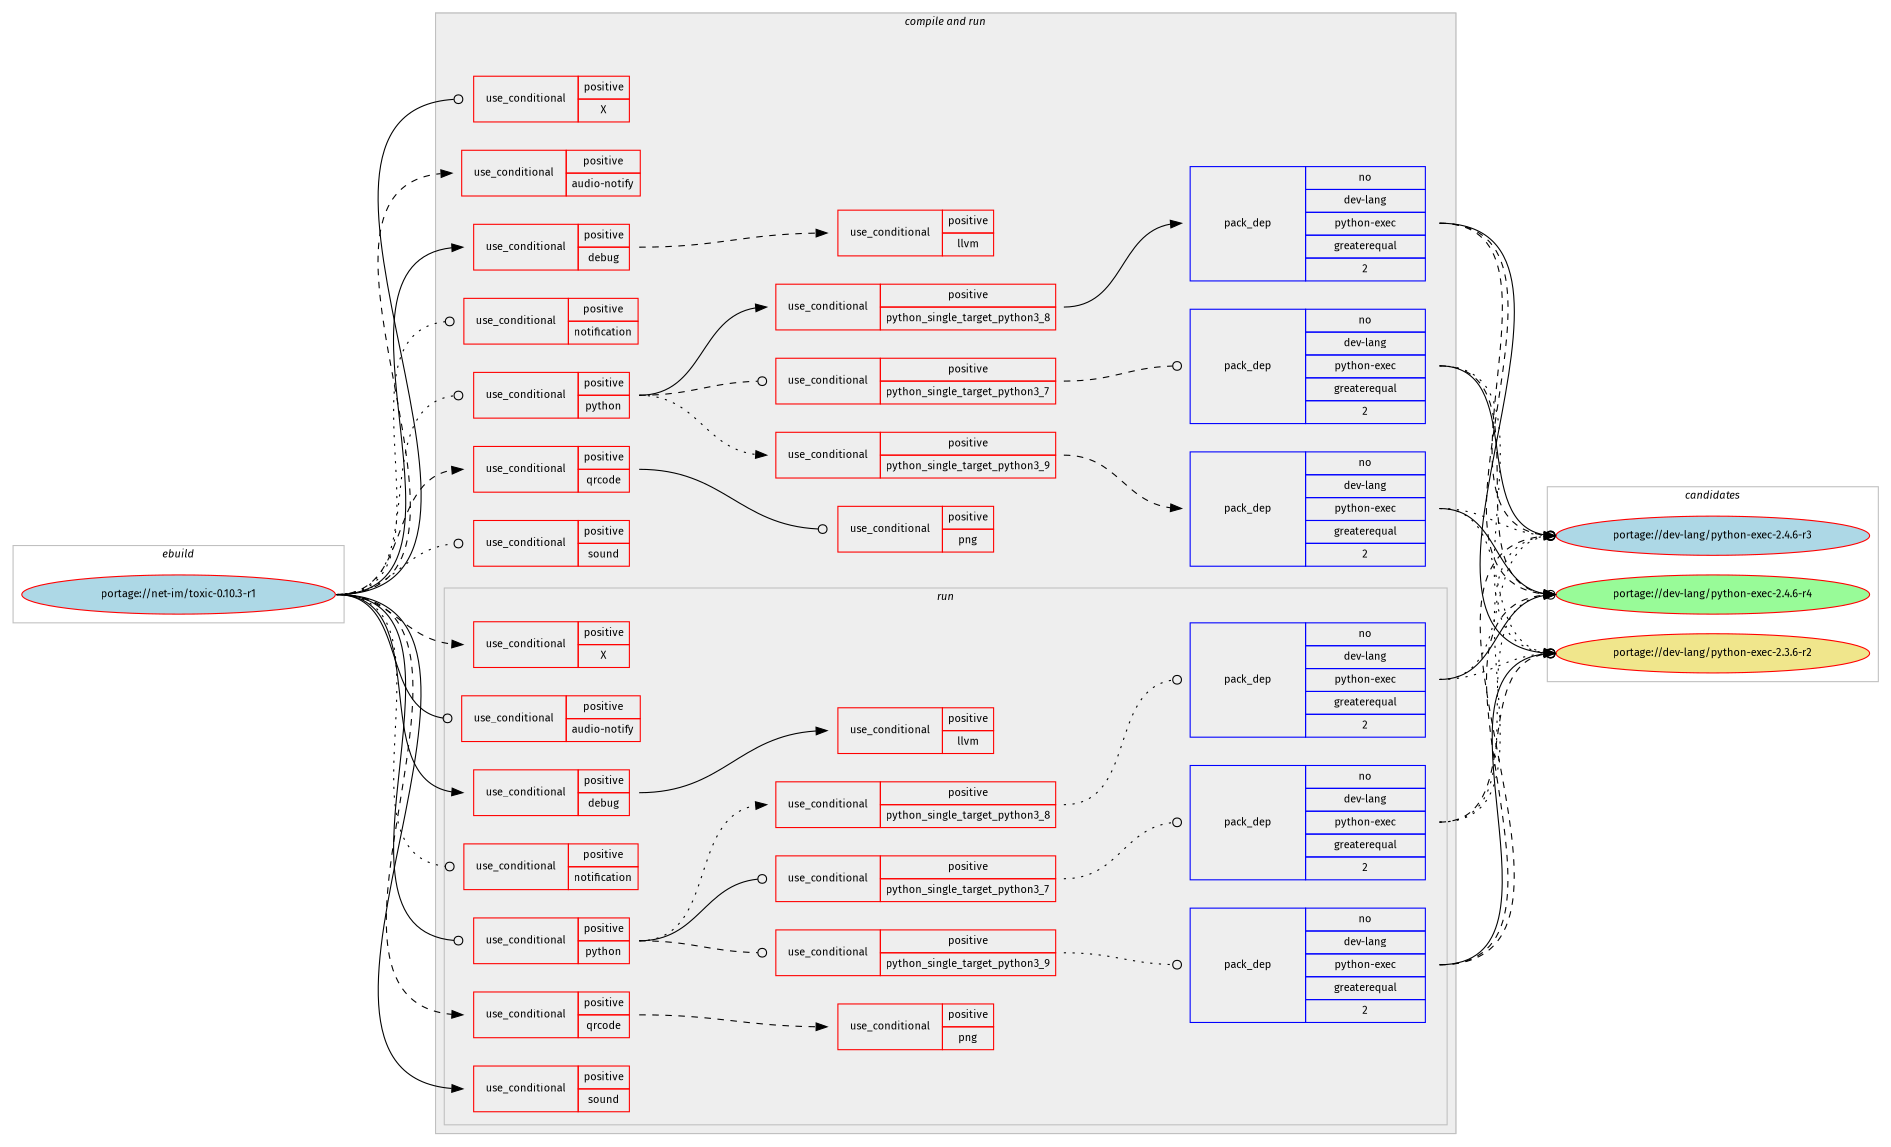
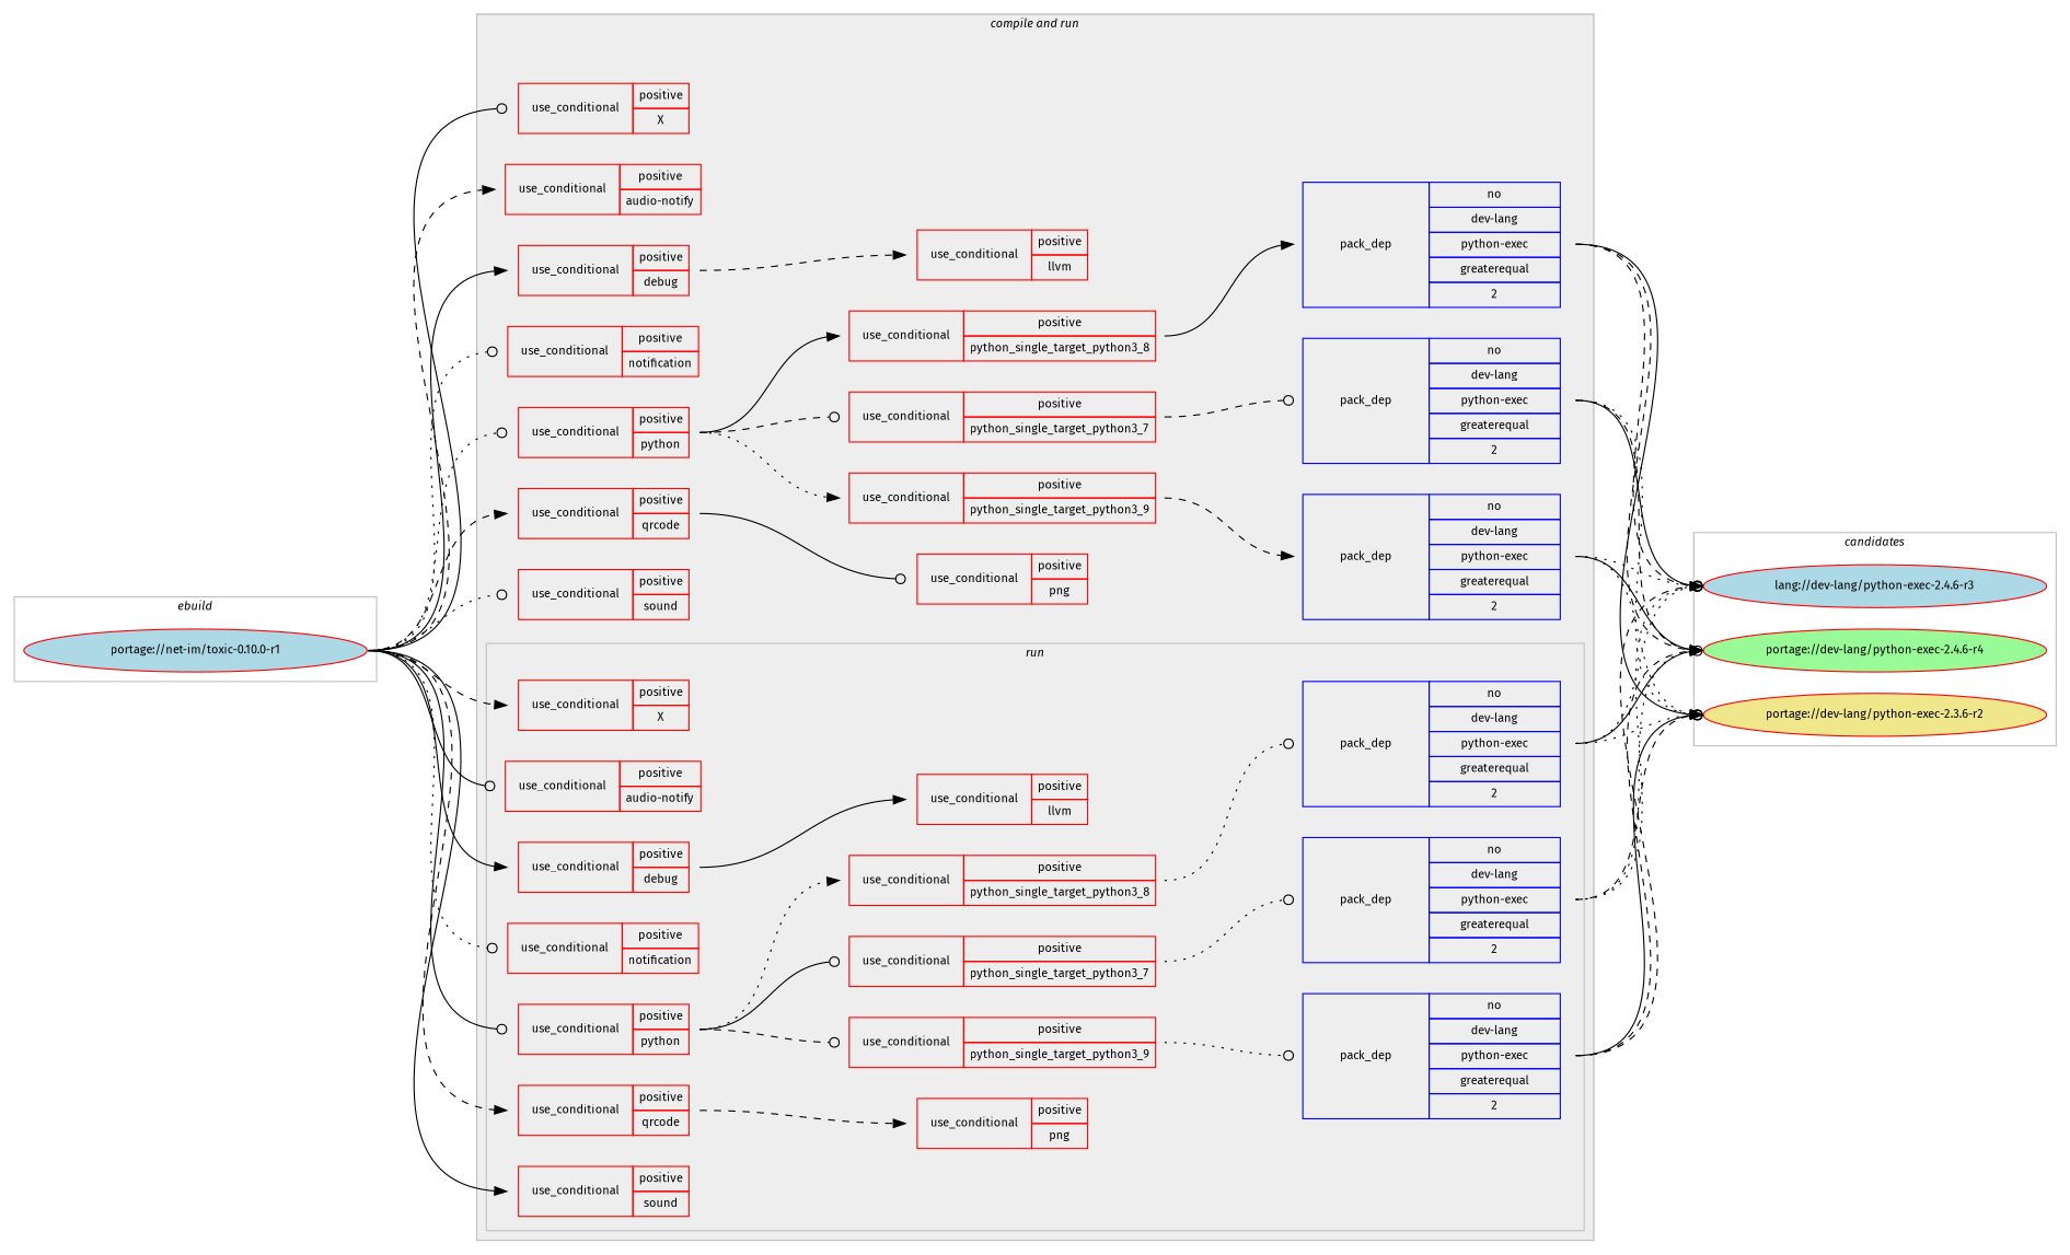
  digraph {
    compound=true
    concentrate=true
    fontname="Fira Sans"
    fontsize=10
    newrank=true
    rankdir=LR
    ranksep=1.5
    node [color=red fontname="Fira Sans" fontsize=10 shape=none]
    edge [arrowhead=normal fontname="Fira Sans" headport=w style=solid tailport=e weight=20]
-   n1 [fillcolor=lightblue label="portage://net-im/toxic-0.10.3-r1" style=filled width=4 shape=""]
+   n1 [fillcolor=lightblue label="portage://net-im/toxic-0.10.0-r1" style=filled width=4 shape=""]
    n2 [label=<<TABLE BORDER="0" CELLBORDER="1" CELLSPACING="0" CELLPADDING="4"><TR><TD ROWSPAN="3" CELLPADDING="10">use_conditional</TD></TR><TR><TD>positive</TD></TR><TR><TD>X</TD></TR></TABLE>>]
    n3 [label=<<TABLE BORDER="0" CELLBORDER="1" CELLSPACING="0" CELLPADDING="4"><TR><TD ROWSPAN="3" CELLPADDING="10">use_conditional</TD></TR><TR><TD>positive</TD></TR><TR><TD>audio-notify</TD></TR></TABLE>>]
    n4 [label=<<TABLE BORDER="0" CELLBORDER="1" CELLSPACING="0" CELLPADDING="4"><TR><TD ROWSPAN="3" CELLPADDING="10">use_conditional</TD></TR><TR><TD>positive</TD></TR><TR><TD>llvm</TD></TR></TABLE>>]
    n5 [label=<<TABLE BORDER="0" CELLBORDER="1" CELLSPACING="0" CELLPADDING="4"><TR><TD ROWSPAN="3" CELLPADDING="10">use_conditional</TD></TR><TR><TD>positive</TD></TR><TR><TD>debug</TD></TR></TABLE>>]
    n6 [label=<<TABLE BORDER="0" CELLBORDER="1" CELLSPACING="0" CELLPADDING="4"><TR><TD ROWSPAN="3" CELLPADDING="10">use_conditional</TD></TR><TR><TD>positive</TD></TR><TR><TD>notification</TD></TR></TABLE>>]
    n7 [color=blue label=<<TABLE BORDER="0" CELLBORDER="1" CELLSPACING="0" CELLPADDING="4" WIDTH="220"><TR><TD ROWSPAN="6" CELLPADDING="30">pack_dep</TD></TR><TR><TD WIDTH="110">no</TD></TR><TR><TD>dev-lang</TD></TR><TR><TD>python-exec</TD></TR><TR><TD>greaterequal</TD></TR><TR><TD>2</TD></TR></TABLE>>]
    n8 [label=<<TABLE BORDER="0" CELLBORDER="1" CELLSPACING="0" CELLPADDING="4"><TR><TD ROWSPAN="3" CELLPADDING="10">use_conditional</TD></TR><TR><TD>positive</TD></TR><TR><TD>python_single_target_python3_7</TD></TR></TABLE>>]
    n9 [color=blue label=<<TABLE BORDER="0" CELLBORDER="1" CELLSPACING="0" CELLPADDING="4" WIDTH="220"><TR><TD ROWSPAN="6" CELLPADDING="30">pack_dep</TD></TR><TR><TD WIDTH="110">no</TD></TR><TR><TD>dev-lang</TD></TR><TR><TD>python-exec</TD></TR><TR><TD>greaterequal</TD></TR><TR><TD>2</TD></TR></TABLE>>]
    n10 [label=<<TABLE BORDER="0" CELLBORDER="1" CELLSPACING="0" CELLPADDING="4"><TR><TD ROWSPAN="3" CELLPADDING="10">use_conditional</TD></TR><TR><TD>positive</TD></TR><TR><TD>python_single_target_python3_8</TD></TR></TABLE>>]
    n11 [color=blue label=<<TABLE BORDER="0" CELLBORDER="1" CELLSPACING="0" CELLPADDING="4" WIDTH="220"><TR><TD ROWSPAN="6" CELLPADDING="30">pack_dep</TD></TR><TR><TD WIDTH="110">no</TD></TR><TR><TD>dev-lang</TD></TR><TR><TD>python-exec</TD></TR><TR><TD>greaterequal</TD></TR><TR><TD>2</TD></TR></TABLE>>]
    n12 [label=<<TABLE BORDER="0" CELLBORDER="1" CELLSPACING="0" CELLPADDING="4"><TR><TD ROWSPAN="3" CELLPADDING="10">use_conditional</TD></TR><TR><TD>positive</TD></TR><TR><TD>python_single_target_python3_9</TD></TR></TABLE>>]
    n13 [label=<<TABLE BORDER="0" CELLBORDER="1" CELLSPACING="0" CELLPADDING="4"><TR><TD ROWSPAN="3" CELLPADDING="10">use_conditional</TD></TR><TR><TD>positive</TD></TR><TR><TD>python</TD></TR></TABLE>>]
    n14 [label=<<TABLE BORDER="0" CELLBORDER="1" CELLSPACING="0" CELLPADDING="4"><TR><TD ROWSPAN="3" CELLPADDING="10">use_conditional</TD></TR><TR><TD>positive</TD></TR><TR><TD>png</TD></TR></TABLE>>]
    n15 [label=<<TABLE BORDER="0" CELLBORDER="1" CELLSPACING="0" CELLPADDING="4"><TR><TD ROWSPAN="3" CELLPADDING="10">use_conditional</TD></TR><TR><TD>positive</TD></TR><TR><TD>qrcode</TD></TR></TABLE>>]
    n16 [label=<<TABLE BORDER="0" CELLBORDER="1" CELLSPACING="0" CELLPADDING="4"><TR><TD ROWSPAN="3" CELLPADDING="10">use_conditional</TD></TR><TR><TD>positive</TD></TR><TR><TD>sound</TD></TR></TABLE>>]
    n17 [label=<<TABLE BORDER="0" CELLBORDER="1" CELLSPACING="0" CELLPADDING="4"><TR><TD ROWSPAN="3" CELLPADDING="10">use_conditional</TD></TR><TR><TD>positive</TD></TR><TR><TD>X</TD></TR></TABLE>>]
    n18 [label=<<TABLE BORDER="0" CELLBORDER="1" CELLSPACING="0" CELLPADDING="4"><TR><TD ROWSPAN="3" CELLPADDING="10">use_conditional</TD></TR><TR><TD>positive</TD></TR><TR><TD>audio-notify</TD></TR></TABLE>>]
    n19 [label=<<TABLE BORDER="0" CELLBORDER="1" CELLSPACING="0" CELLPADDING="4"><TR><TD ROWSPAN="3" CELLPADDING="10">use_conditional</TD></TR><TR><TD>positive</TD></TR><TR><TD>llvm</TD></TR></TABLE>>]
    n20 [label=<<TABLE BORDER="0" CELLBORDER="1" CELLSPACING="0" CELLPADDING="4"><TR><TD ROWSPAN="3" CELLPADDING="10">use_conditional</TD></TR><TR><TD>positive</TD></TR><TR><TD>debug</TD></TR></TABLE>>]
    n21 [label=<<TABLE BORDER="0" CELLBORDER="1" CELLSPACING="0" CELLPADDING="4"><TR><TD ROWSPAN="3" CELLPADDING="10">use_conditional</TD></TR><TR><TD>positive</TD></TR><TR><TD>notification</TD></TR></TABLE>>]
    n22 [color=blue label=<<TABLE BORDER="0" CELLBORDER="1" CELLSPACING="0" CELLPADDING="4" WIDTH="220"><TR><TD ROWSPAN="6" CELLPADDING="30">pack_dep</TD></TR><TR><TD WIDTH="110">no</TD></TR><TR><TD>dev-lang</TD></TR><TR><TD>python-exec</TD></TR><TR><TD>greaterequal</TD></TR><TR><TD>2</TD></TR></TABLE>>]
    n23 [label=<<TABLE BORDER="0" CELLBORDER="1" CELLSPACING="0" CELLPADDING="4"><TR><TD ROWSPAN="3" CELLPADDING="10">use_conditional</TD></TR><TR><TD>positive</TD></TR><TR><TD>python_single_target_python3_7</TD></TR></TABLE>>]
    n24 [color=blue label=<<TABLE BORDER="0" CELLBORDER="1" CELLSPACING="0" CELLPADDING="4" WIDTH="220"><TR><TD ROWSPAN="6" CELLPADDING="30">pack_dep</TD></TR><TR><TD WIDTH="110">no</TD></TR><TR><TD>dev-lang</TD></TR><TR><TD>python-exec</TD></TR><TR><TD>greaterequal</TD></TR><TR><TD>2</TD></TR></TABLE>>]
    n25 [label=<<TABLE BORDER="0" CELLBORDER="1" CELLSPACING="0" CELLPADDING="4"><TR><TD ROWSPAN="3" CELLPADDING="10">use_conditional</TD></TR><TR><TD>positive</TD></TR><TR><TD>python_single_target_python3_8</TD></TR></TABLE>>]
    n26 [color=blue label=<<TABLE BORDER="0" CELLBORDER="1" CELLSPACING="0" CELLPADDING="4" WIDTH="220"><TR><TD ROWSPAN="6" CELLPADDING="30">pack_dep</TD></TR><TR><TD WIDTH="110">no</TD></TR><TR><TD>dev-lang</TD></TR><TR><TD>python-exec</TD></TR><TR><TD>greaterequal</TD></TR><TR><TD>2</TD></TR></TABLE>>]
    n27 [label=<<TABLE BORDER="0" CELLBORDER="1" CELLSPACING="0" CELLPADDING="4"><TR><TD ROWSPAN="3" CELLPADDING="10">use_conditional</TD></TR><TR><TD>positive</TD></TR><TR><TD>python_single_target_python3_9</TD></TR></TABLE>>]
    n28 [label=<<TABLE BORDER="0" CELLBORDER="1" CELLSPACING="0" CELLPADDING="4"><TR><TD ROWSPAN="3" CELLPADDING="10">use_conditional</TD></TR><TR><TD>positive</TD></TR><TR><TD>python</TD></TR></TABLE>>]
    n29 [label=<<TABLE BORDER="0" CELLBORDER="1" CELLSPACING="0" CELLPADDING="4"><TR><TD ROWSPAN="3" CELLPADDING="10">use_conditional</TD></TR><TR><TD>positive</TD></TR><TR><TD>png</TD></TR></TABLE>>]
    n30 [label=<<TABLE BORDER="0" CELLBORDER="1" CELLSPACING="0" CELLPADDING="4"><TR><TD ROWSPAN="3" CELLPADDING="10">use_conditional</TD></TR><TR><TD>positive</TD></TR><TR><TD>qrcode</TD></TR></TABLE>>]
    n31 [label=<<TABLE BORDER="0" CELLBORDER="1" CELLSPACING="0" CELLPADDING="4"><TR><TD ROWSPAN="3" CELLPADDING="10">use_conditional</TD></TR><TR><TD>positive</TD></TR><TR><TD>sound</TD></TR></TABLE>>]
    n32 [fillcolor=khaki label="portage://dev-lang/python-exec-2.3.6-r2" style=filled width=4 shape=""]
-   n33 [fillcolor=lightblue label="portage://dev-lang/python-exec-2.4.6-r3" style=filled width=4 shape=""]
+   n33 [fillcolor=lightblue label="lang://dev-lang/python-exec-2.4.6-r3" style=filled width=4 shape=""]
    n34 [fillcolor=palegreen label="portage://dev-lang/python-exec-2.4.6-r4" style=filled width=4 shape=""]
    subgraph cluster_1 {
      color=gray
      label=<<i>ebuild</i>>
      rank=same
      n1
    }
    subgraph cluster_2 {
      color=gray
      label=<<i>dependencies</i>>
      subgraph cluster_3 {
        color=gray
        fillcolor="#eeeeee"
        label=<<i>compile</i>>
        style=filled
        subgraph sub_4 {
          color=gray
          fillcolor="#eeeeee"
          label=<<i>compile</i>>
          style=filled
          n2
        }
        subgraph sub_5 {
          color=gray
          fillcolor="#eeeeee"
          label=<<i>compile</i>>
          style=filled
          n3
        }
        subgraph sub_6 {
          color=gray
          fillcolor="#eeeeee"
          label=<<i>compile</i>>
          style=filled
          n5
          subgraph sub_7 {
            color=gray
            fillcolor="#eeeeee"
            label=<<i>compile</i>>
            style=filled
            n4
          }
        }
        subgraph sub_8 {
          color=gray
          fillcolor="#eeeeee"
          label=<<i>compile</i>>
          style=filled
          n6
        }
        subgraph sub_9 {
          color=gray
          fillcolor="#eeeeee"
          label=<<i>compile</i>>
          style=filled
          n13
          subgraph sub_10 {
            color=gray
            fillcolor="#eeeeee"
            label=<<i>compile</i>>
            style=filled
            n8
            subgraph sub_11 {
              color=gray
              fillcolor="#eeeeee"
              label=<<i>compile</i>>
              style=filled
              n7
            }
          }
          subgraph sub_12 {
            color=gray
            fillcolor="#eeeeee"
            label=<<i>compile</i>>
            style=filled
            n10
            subgraph sub_13 {
              color=gray
              fillcolor="#eeeeee"
              label=<<i>compile</i>>
              style=filled
              n9
            }
          }
          subgraph sub_14 {
            color=gray
            fillcolor="#eeeeee"
            label=<<i>compile</i>>
            style=filled
            n12
            subgraph sub_15 {
              color=gray
              fillcolor="#eeeeee"
              label=<<i>compile</i>>
              style=filled
              n11
            }
          }
        }
        subgraph sub_16 {
          color=gray
          fillcolor="#eeeeee"
          label=<<i>compile</i>>
          style=filled
          n15
          subgraph sub_17 {
            color=gray
            fillcolor="#eeeeee"
            label=<<i>compile</i>>
            style=filled
            n14
          }
        }
        subgraph sub_18 {
          color=gray
          fillcolor="#eeeeee"
          label=<<i>compile</i>>
          style=filled
          n16
        }
      }
      subgraph cluster_19 {
        color=gray
        fillcolor="#eeeeee"
        label=<<i>compile and run</i>>
        style=filled
      }
      subgraph cluster_20 {
        color=gray
        fillcolor="#eeeeee"
        label=<<i>run</i>>
        style=filled
        subgraph sub_21 {
          color=gray
          fillcolor="#eeeeee"
          label=<<i>run</i>>
          style=filled
          n17
        }
        subgraph sub_22 {
          color=gray
          fillcolor="#eeeeee"
          label=<<i>run</i>>
          style=filled
          n18
        }
        subgraph sub_23 {
          color=gray
          fillcolor="#eeeeee"
          label=<<i>run</i>>
          style=filled
          n20
          subgraph sub_24 {
            color=gray
            fillcolor="#eeeeee"
            label=<<i>run</i>>
            style=filled
            n19
          }
        }
        subgraph sub_25 {
          color=gray
          fillcolor="#eeeeee"
          label=<<i>run</i>>
          style=filled
          n21
        }
        subgraph sub_26 {
          color=gray
          fillcolor="#eeeeee"
          label=<<i>run</i>>
          style=filled
          n28
          subgraph sub_27 {
            color=gray
            fillcolor="#eeeeee"
            label=<<i>run</i>>
            style=filled
            n23
            subgraph sub_28 {
              color=gray
              fillcolor="#eeeeee"
              label=<<i>run</i>>
              style=filled
              n22
            }
          }
          subgraph sub_29 {
            color=gray
            fillcolor="#eeeeee"
            label=<<i>run</i>>
            style=filled
            n25
            subgraph sub_30 {
              color=gray
              fillcolor="#eeeeee"
              label=<<i>run</i>>
              style=filled
              n24
            }
          }
          subgraph sub_31 {
            color=gray
            fillcolor="#eeeeee"
            label=<<i>run</i>>
            style=filled
            n27
            subgraph sub_32 {
              color=gray
              fillcolor="#eeeeee"
              label=<<i>run</i>>
              style=filled
              n26
            }
          }
        }
        subgraph sub_33 {
          color=gray
          fillcolor="#eeeeee"
          label=<<i>run</i>>
          style=filled
          n30
          subgraph sub_34 {
            color=gray
            fillcolor="#eeeeee"
            label=<<i>run</i>>
            style=filled
            n29
          }
        }
        subgraph sub_35 {
          color=gray
          fillcolor="#eeeeee"
          label=<<i>run</i>>
          style=filled
          n31
        }
      }
    }
    subgraph cluster_36 {
      color=gray
      label=<<i>candidates</i>>
      rank=same
      subgraph sub_37 {
        color=black
        label=<<i>candidates</i>>
        nodesep=1
        rank=same
        n32
        n33
        n34
      }
      subgraph sub_38 {
        color=black
        label=<<i>candidates</i>>
        nodesep=1
        rank=same
        n32
        n33
        n34
      }
      subgraph sub_39 {
        color=black
        label=<<i>candidates</i>>
        nodesep=1
        rank=same
        n32
        n33
        n34
      }
      subgraph sub_40 {
        color=black
        label=<<i>candidates</i>>
        nodesep=1
        rank=same
        n32
        n33
        n34
      }
      subgraph sub_41 {
        color=black
        label=<<i>candidates</i>>
        nodesep=1
        rank=same
        n32
        n33
        n34
      }
      subgraph sub_42 {
        color=black
        label=<<i>candidates</i>>
        nodesep=1
        rank=same
        n32
        n33
        n34
      }
    }
    n1 -> n2 [arrowhead=odot]
    n1 -> n3 [style=dashed]
    n1 -> n5
    n1 -> n6 [arrowhead=odot style=dotted]
    n1 -> n13 [arrowhead=odot style=dotted]
    n1 -> n15 [style=dashed]
    n1 -> n16 [arrowhead=odot style=dotted]
    n1 -> n17 [style=dashed]
    n1 -> n18 [arrowhead=odot]
    n1 -> n20
    n1 -> n21 [arrowhead=odot style=dotted]
    n1 -> n28 [arrowhead=odot]
    n1 -> n30 [style=dashed]
    n1 -> n31
    n5 -> n4 [style=dashed]
    n7 -> n32 [style=dotted weight=100]
    n7 -> n33 [arrowhead=odot weight=100]
    n7 -> n34 [style=dashed weight=100]
    n8 -> n7 [arrowhead=odot style=dashed]
    n9 -> n32 [arrowhead=odot weight=100]
    n9 -> n33 [arrowhead=odot style=dashed weight=100]
    n9 -> n34 [style=dashed weight=100]
    n10 -> n9
    n11 -> n32 [style=dotted weight=100]
    n11 -> n33 [style=dotted weight=100]
    n11 -> n34 [weight=100]
    n12 -> n11 [style=dashed]
    n13 -> n8 [arrowhead=odot style=dashed]
    n13 -> n10
    n13 -> n12 [style=dotted]
    n15 -> n14 [arrowhead=odot]
    n20 -> n19
    n22 -> n32 [arrowhead=odot style=dashed weight=100]
    n22 -> n33 [arrowhead=odot style=dotted weight=100]
    n22 -> n34 [arrowhead=odot style=dotted weight=100]
    n23 -> n22 [arrowhead=odot style=dotted]
    n24 -> n32 [style=dotted weight=100]
    n24 -> n33 [arrowhead=odot style=dotted weight=100]
    n24 -> n34 [weight=100]
    n25 -> n24 [arrowhead=odot style=dotted]
    n26 -> n32 [arrowhead=odot weight=100]
    n26 -> n33 [style=dashed weight=100]
    n26 -> n34 [style=dashed weight=100]
    n27 -> n26 [arrowhead=odot style=dotted]
    n28 -> n23 [arrowhead=odot]
    n28 -> n25 [style=dotted]
    n28 -> n27 [arrowhead=odot style=dashed]
    n30 -> n29 [style=dashed]
  }
